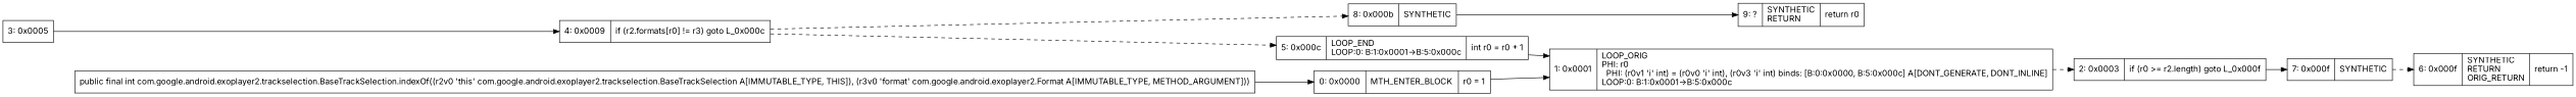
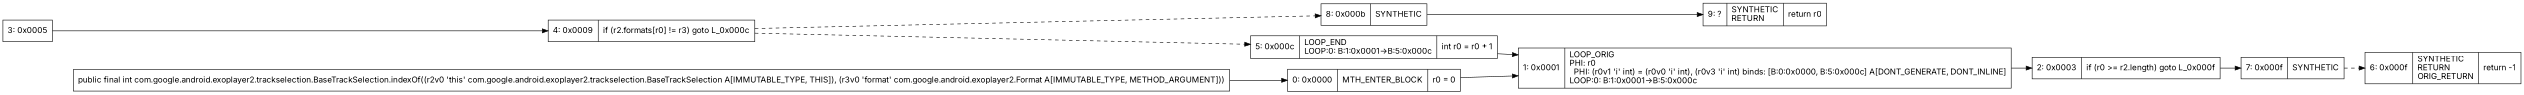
  digraph {
    fontname=Inter
    rankdir=LR
    node [fontname=Inter shape=record]
    edge [fontname=Inter]
-   n1 [label="{0\:\ 0x0000|MTH_ENTER_BLOCK\l|r0 = 1\l}"]
+   n1 [label="{0\:\ 0x0000|MTH_ENTER_BLOCK\l|r0 = 0\l}"]
    n2 [label="{1\:\ 0x0001|LOOP_ORIG\lPHI: r0 \l  PHI: (r0v1 'i' int) = (r0v0 'i' int), (r0v3 'i' int) binds: [B:0:0x0000, B:5:0x000c] A[DONT_GENERATE, DONT_INLINE]\lLOOP:0: B:1:0x0001\-\>B:5:0x000c\l}"]
    n3 [label="{2\:\ 0x0003|if (r0 \>= r2.length) goto L_0x000f\l}"]
    n4 [label="{7\:\ 0x000f|SYNTHETIC\l}"]
    n5 [label="{3\:\ 0x0005}"]
    n6 [label="{4\:\ 0x0009|if (r2.formats[r0] != r3) goto L_0x000c\l}"]
    n7 [label="{6\:\ 0x000f|SYNTHETIC\lRETURN\lORIG_RETURN\l|return \-1\l}"]
    n8 [label="{5\:\ 0x000c|LOOP_END\lLOOP:0: B:1:0x0001\-\>B:5:0x000c\l|int r0 = r0 + 1\l}"]
    n9 [label="{8\:\ 0x000b|SYNTHETIC\l}"]
    n10 [label="{9\:\ ?|SYNTHETIC\lRETURN\l|return r0\l}"]
    n11 [label="{public final int com.google.android.exoplayer2.trackselection.BaseTrackSelection.indexOf((r2v0 'this' com.google.android.exoplayer2.trackselection.BaseTrackSelection A[IMMUTABLE_TYPE, THIS]), (r3v0 'format' com.google.android.exoplayer2.Format A[IMMUTABLE_TYPE, METHOD_ARGUMENT])) }"]
    n1 -> n2
-   n2 -> n3 [style=dashed]
+   n2 -> n3
    n3 -> n4
    n4 -> n7 [style=dashed]
    n5 -> n6
    n6 -> n8 [style=dashed]
    n6 -> n9 [style=dashed]
    n8 -> n2
    n9 -> n10
    n11 -> n1
  }
